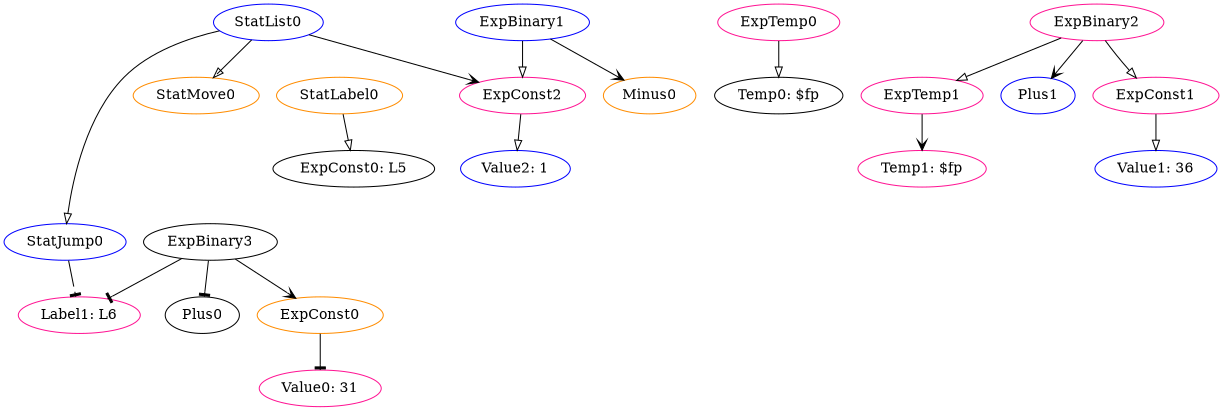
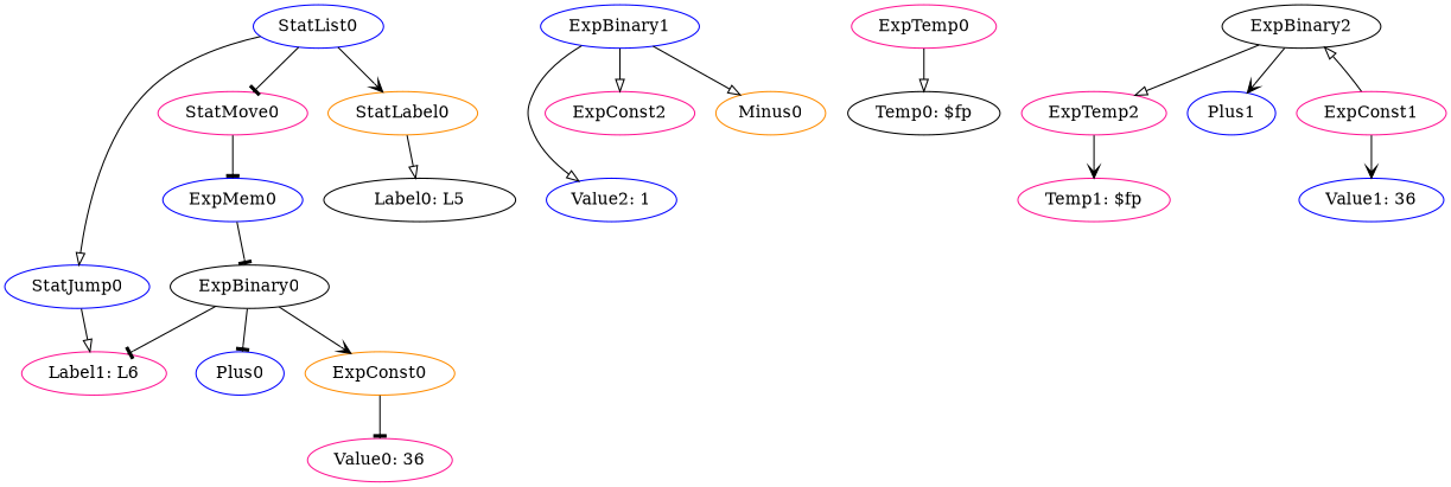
  digraph {
    ordering=out
    node [color=deeppink]
    edge [arrowhead=onormal]
    "Label1: L6"
    StatJump0 [color=blue]
    ExpConst2
    "Value2: 1" [color=blue]
-   ExpBinary0 [color=black label=ExpBinary3]
-   Plus0 [color=black]
+   ExpBinary0 [color=black]
+   Plus0 [color=blue]
    ExpConst0 [color=darkorange]
    ExpTemp0
    "Temp0: $fp" [color=black]
-   "Value0: 36" [label="Value0: 31"]
-   StatMove0 [color=darkorange]
+   "Value0: 36"
+   StatMove0
+   ExpMem0 [color=blue]
    ExpBinary1 [color=blue]
    Minus0 [color=darkorange]
-   ExpBinary2
-   ExpTemp1
+   ExpBinary2 [color=black]
+   ExpTemp1 [label=ExpTemp2]
    Plus1 [color=blue]
    ExpConst1
    "Temp1: $fp"
    "Value1: 36" [color=blue]
    StatList0 [color=blue]
    StatLabel0 [color=darkorange]
-   "Label0: L5" [color=black label="ExpConst0: L5"]
-   StatJump0 -> "Label1: L6" [arrowhead=tee]
-   ExpConst2 -> "Value2: 1"
+   "Label0: L5" [color=black]
+   StatJump0 -> "Label1: L6"
+   ExpBinary1 -> "Value2: 1"
    ExpBinary0 -> "Label1: L6" [arrowhead=tee]
    ExpBinary0 -> Plus0 [arrowhead=tee]
    ExpBinary0 -> ExpConst0 [arrowhead=vee]
    ExpConst0 -> "Value0: 36" [arrowhead=tee]
    ExpTemp0 -> "Temp0: $fp"
+   StatMove0 -> ExpMem0 [arrowhead=tee]
+   ExpMem0 -> ExpBinary0 [arrowhead=tee]
    ExpBinary1 -> ExpConst2
-   ExpBinary1 -> Minus0 [arrowhead=vee]
+   ExpBinary1 -> Minus0
    ExpBinary2 -> ExpTemp1
    ExpBinary2 -> Plus1 [arrowhead=vee]
-   ExpBinary2 -> ExpConst1
+   ExpConst1 -> ExpBinary2
    ExpTemp1 -> "Temp1: $fp" [arrowhead=vee]
-   ExpConst1 -> "Value1: 36"
+   ExpConst1 -> "Value1: 36" [arrowhead=vee]
    StatList0 -> StatJump0
-   StatList0 -> StatMove0
-   StatList0 -> ExpConst2 [arrowhead=vee]
+   StatList0 -> StatMove0 [arrowhead=tee]
+   StatList0 -> StatLabel0 [arrowhead=vee]
    StatLabel0 -> "Label0: L5"
  }
